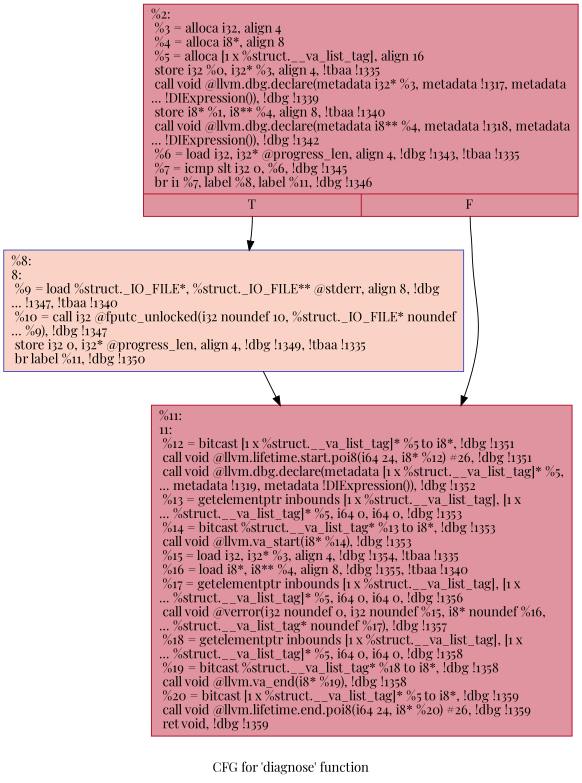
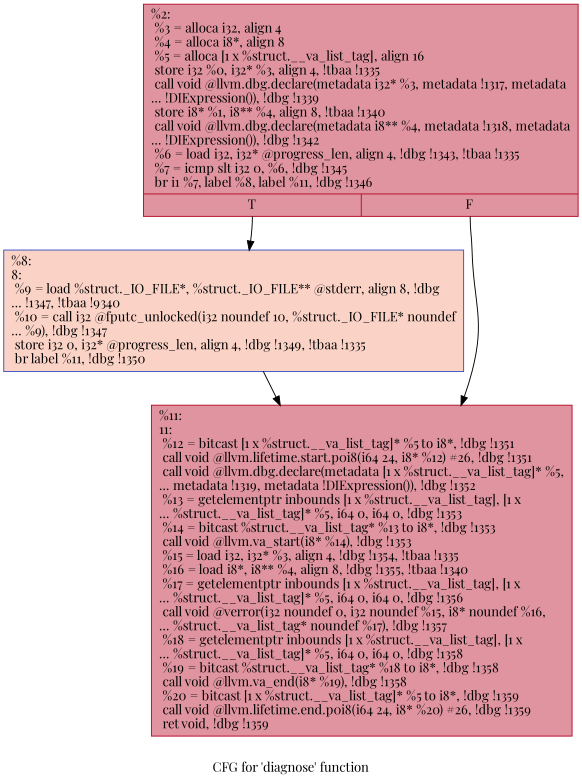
  digraph {
    label="CFG for 'diagnose' function"
    fontname="Playfair Display"
    node [color="#b70d28ff" fillcolor="#b70d2870" shape=record style=filled fontname="Playfair Display"]
    edge [fontname="Playfair Display"]
    n1 [label="{%2:\l  %3 = alloca i32, align 4\l  %4 = alloca i8*, align 8\l  %5 = alloca [1 x %struct.__va_list_tag], align 16\l  store i32 %0, i32* %3, align 4, !tbaa !1335\l  call void @llvm.dbg.declare(metadata i32* %3, metadata !1317, metadata\l... !DIExpression()), !dbg !1339\l  store i8* %1, i8** %4, align 8, !tbaa !1340\l  call void @llvm.dbg.declare(metadata i8** %4, metadata !1318, metadata\l... !DIExpression()), !dbg !1342\l  %6 = load i32, i32* @progress_len, align 4, !dbg !1343, !tbaa !1335\l  %7 = icmp slt i32 0, %6, !dbg !1345\l  br i1 %7, label %8, label %11, !dbg !1346\l|{<s0>T|<s1>F}}"]
-   n2 [color="#3d50c3ff" fillcolor="#f59c7d70" label="{%8:\l8:                                                \l  %9 = load %struct._IO_FILE*, %struct._IO_FILE** @stderr, align 8, !dbg\l... !1347, !tbaa !1340\l  %10 = call i32 @fputc_unlocked(i32 noundef 10, %struct._IO_FILE* noundef\l... %9), !dbg !1347\l  store i32 0, i32* @progress_len, align 4, !dbg !1349, !tbaa !1335\l  br label %11, !dbg !1350\l}"]
+   n2 [color="#3d50c3ff" fillcolor="#f59c7d70" label="{%8:\l8:                                                \l  %9 = load %struct._IO_FILE*, %struct._IO_FILE** @stderr, align 8, !dbg\l... !1347, !tbaa !9340\l  %10 = call i32 @fputc_unlocked(i32 noundef 10, %struct._IO_FILE* noundef\l... %9), !dbg !1347\l  store i32 0, i32* @progress_len, align 4, !dbg !1349, !tbaa !1335\l  br label %11, !dbg !1350\l}"]
    n3 [label="{%11:\l11:                                               \l  %12 = bitcast [1 x %struct.__va_list_tag]* %5 to i8*, !dbg !1351\l  call void @llvm.lifetime.start.p0i8(i64 24, i8* %12) #26, !dbg !1351\l  call void @llvm.dbg.declare(metadata [1 x %struct.__va_list_tag]* %5,\l... metadata !1319, metadata !DIExpression()), !dbg !1352\l  %13 = getelementptr inbounds [1 x %struct.__va_list_tag], [1 x\l... %struct.__va_list_tag]* %5, i64 0, i64 0, !dbg !1353\l  %14 = bitcast %struct.__va_list_tag* %13 to i8*, !dbg !1353\l  call void @llvm.va_start(i8* %14), !dbg !1353\l  %15 = load i32, i32* %3, align 4, !dbg !1354, !tbaa !1335\l  %16 = load i8*, i8** %4, align 8, !dbg !1355, !tbaa !1340\l  %17 = getelementptr inbounds [1 x %struct.__va_list_tag], [1 x\l... %struct.__va_list_tag]* %5, i64 0, i64 0, !dbg !1356\l  call void @verror(i32 noundef 0, i32 noundef %15, i8* noundef %16,\l... %struct.__va_list_tag* noundef %17), !dbg !1357\l  %18 = getelementptr inbounds [1 x %struct.__va_list_tag], [1 x\l... %struct.__va_list_tag]* %5, i64 0, i64 0, !dbg !1358\l  %19 = bitcast %struct.__va_list_tag* %18 to i8*, !dbg !1358\l  call void @llvm.va_end(i8* %19), !dbg !1358\l  %20 = bitcast [1 x %struct.__va_list_tag]* %5 to i8*, !dbg !1359\l  call void @llvm.lifetime.end.p0i8(i64 24, i8* %20) #26, !dbg !1359\l  ret void, !dbg !1359\l}"]
    n1 -> n2 [tailport=s0]
    n1 -> n3 [tailport=s1]
    n2 -> n3
  }
